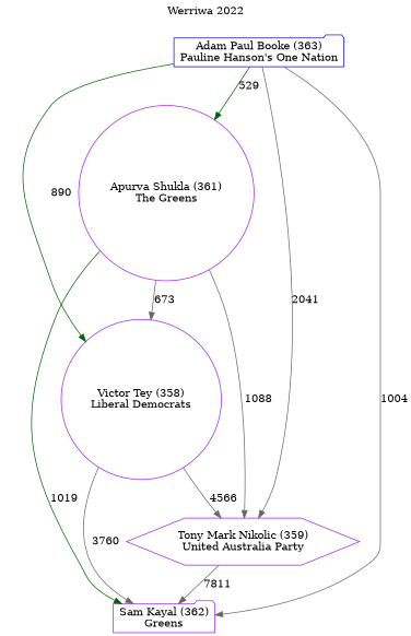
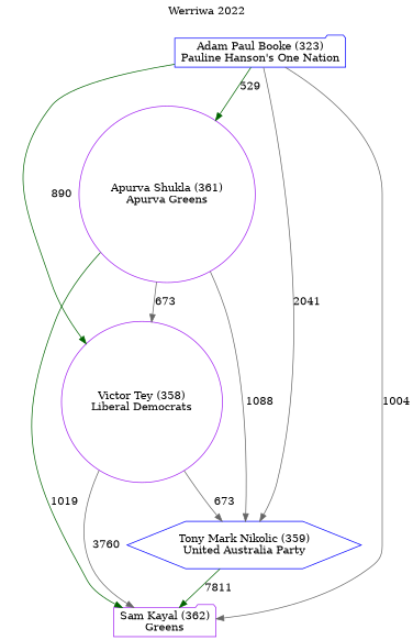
  digraph {
    label="Werriwa 2022"
    labelloc=t
    mclimit=10
    node [color=purple shape=folder]
    edge [color=gray40]
    n1 [label="Sam Kayal (362)\nGreens"]
-   n2 [label="Tony Mark Nikolic (359)\nUnited Australia Party" shape=hexagon]
+   n2 [color=blue label="Tony Mark Nikolic (359)\nUnited Australia Party" shape=hexagon]
    n3 [label="Victor Tey (358)\nLiberal Democrats" shape=circle]
-   n4 [label="Apurva Shukla (361)\nThe Greens" shape=circle]
-   n5 [color=blue label="Adam Paul Booke (363)\nPauline Hanson's One Nation"]
-   n2 -> n1 [label=7811]
+   n4 [label="Apurva Shukla (361)\nApurva Greens" shape=circle]
+   n5 [color=blue label="Adam Paul Booke (323)\nPauline Hanson's One Nation"]
+   n2 -> n1 [color=darkgreen label=7811]
    n3 -> n1 [label=3760]
-   n3 -> n2 [label=4566]
+   n3 -> n2 [label=673]
    n4 -> n1 [color=darkgreen label=1019]
    n4 -> n2 [label=1088]
    n4 -> n3 [label=673]
    n5 -> n1 [label=1004]
    n5 -> n2 [label=2041]
    n5 -> n3 [color=darkgreen label=890]
    n5 -> n4 [color=darkgreen label=529]
  }
